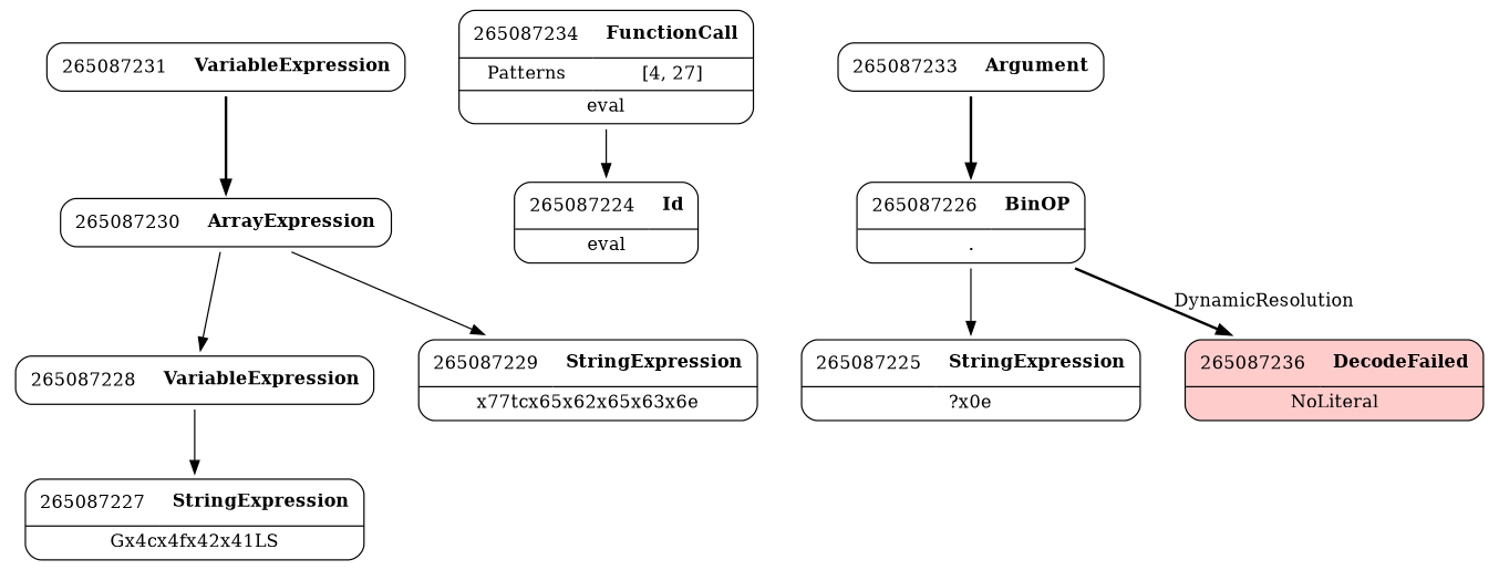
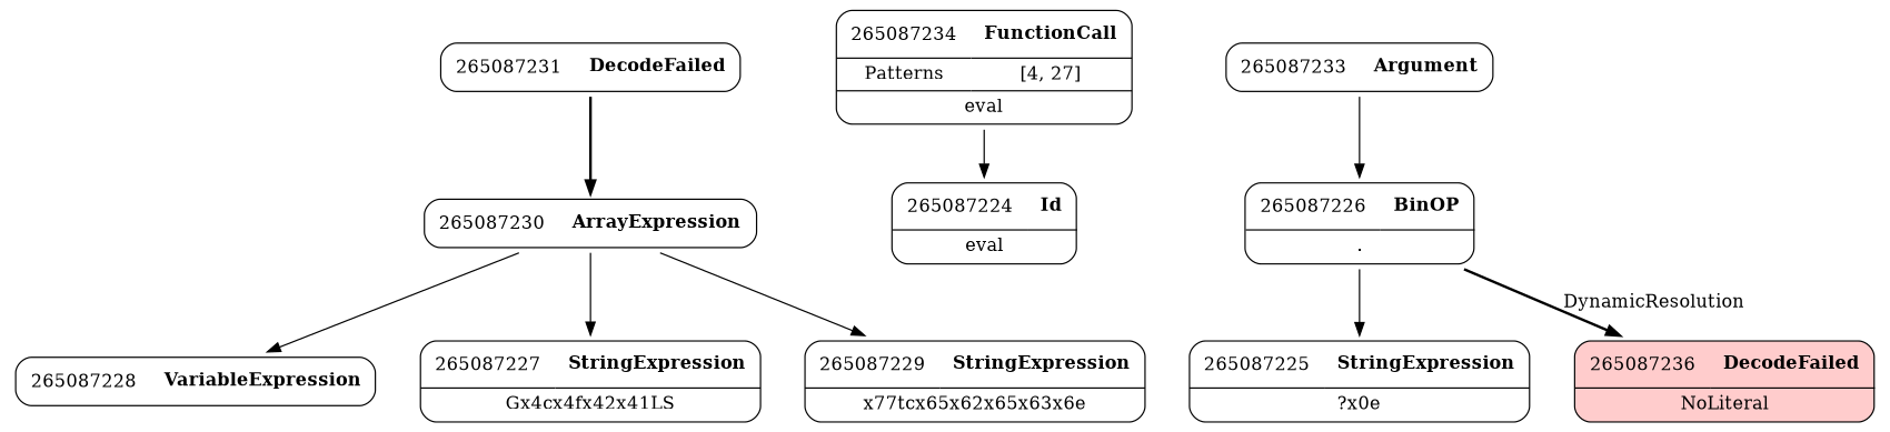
  digraph {
    node [shape=none]
    edge [style=solid weight=2]
    n1 [label=<<TABLE border='1' cellspacing='0' cellpadding='10' style='rounded' ><TR><TD border='0'>265087228</TD><TD border='0'><B>VariableExpression</B></TD></TR></TABLE>>]
    n2 [label=<<TABLE border='1' cellspacing='0' cellpadding='10' style='rounded' ><TR><TD border='0'>265087227</TD><TD border='0'><B>StringExpression</B></TD></TR><HR/><TR><TD border='0' cellpadding='5' colspan='2'>Gx4cx4fx42x41LS</TD></TR></TABLE>>]
    n3 [label=<<TABLE border='1' cellspacing='0' cellpadding='10' style='rounded' ><TR><TD border='0'>265087229</TD><TD border='0'><B>StringExpression</B></TD></TR><HR/><TR><TD border='0' cellpadding='5' colspan='2'>x77tcx65x62x65x63x6e</TD></TR></TABLE>>]
    n4 [label=<<TABLE border='1' cellspacing='0' cellpadding='10' style='rounded' ><TR><TD border='0'>265087230</TD><TD border='0'><B>ArrayExpression</B></TD></TR></TABLE>>]
-   n5 [label=<<TABLE border='1' cellspacing='0' cellpadding='10' style='rounded' ><TR><TD border='0'>265087231</TD><TD border='0'><B>VariableExpression</B></TD></TR></TABLE>>]
+   n5 [label=<<TABLE border='1' cellspacing='0' cellpadding='10' style='rounded' ><TR><TD border='0'>265087231</TD><TD border='0'><B>DecodeFailed</B></TD></TR></TABLE>>]
    n6 [label=<<TABLE border='1' cellspacing='0' cellpadding='10' style='rounded' ><TR><TD border='0'>265087224</TD><TD border='0'><B>Id</B></TD></TR><HR/><TR><TD border='0' cellpadding='5' colspan='2'>eval</TD></TR></TABLE>>]
    n7 [label=<<TABLE border='1' cellspacing='0' cellpadding='10' style='rounded' ><TR><TD border='0'>265087225</TD><TD border='0'><B>StringExpression</B></TD></TR><HR/><TR><TD border='0' cellpadding='5' colspan='2'>?x0e</TD></TR></TABLE>>]
    n8 [label=<<TABLE border='1' cellspacing='0' cellpadding='10' style='rounded' ><TR><TD border='0'>265087226</TD><TD border='0'><B>BinOP</B></TD></TR><HR/><TR><TD border='0' cellpadding='5' colspan='2'>.</TD></TR></TABLE>>]
    n9 [label=<<TABLE border='1' cellspacing='0' cellpadding='10' style='rounded' bgcolor='#FFCCCC' ><TR><TD border='0'>265087236</TD><TD border='0'><B>DecodeFailed</B></TD></TR><HR/><TR><TD border='0' cellpadding='5' colspan='2'>NoLiteral</TD></TR></TABLE>>]
    n10 [label=<<TABLE border='1' cellspacing='0' cellpadding='10' style='rounded' ><TR><TD border='0'>265087233</TD><TD border='0'><B>Argument</B></TD></TR></TABLE>>]
    n11 [label=<<TABLE border='1' cellspacing='0' cellpadding='10' style='rounded' ><TR><TD border='0'>265087234</TD><TD border='0'><B>FunctionCall</B></TD></TR><HR/><TR><TD border='0' cellpadding='5'>Patterns</TD><TD border='0' cellpadding='5'>[4, 27]</TD></TR><HR/><TR><TD border='0' cellpadding='5' colspan='2'>eval</TD></TR></TABLE>>]
-   n1 -> n2
+   n4 -> n2
    n4 -> n1
    n4 -> n3
    n5 -> n4 [style=bold]
    n8 -> n7
    n8 -> n9 [label=DynamicResolution style=bold weight=""]
-   n10 -> n8 [style=bold]
+   n10 -> n8
    n11 -> n6
  }
